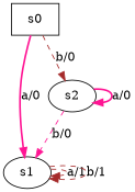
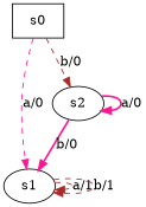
  digraph {
    node [shape=ellipse]
    edge [color=deeppink style=dashed]
    s0 [shape=box]
    s1
    s2
-   s0 -> s1 [label="a/0" style=bold]
+   s0 -> s1 [label="a/0"]
    s0 -> s2 [color=brown label="b/0"]
    s1 -> s1 [color=brown label="a/1"]
    s1 -> s1 [color=brown label="b/1"]
-   s2 -> s1 [label="b/0"]
+   s2 -> s1 [label="b/0" style=bold]
    s2 -> s2 [label="a/0" style=bold]
  }
